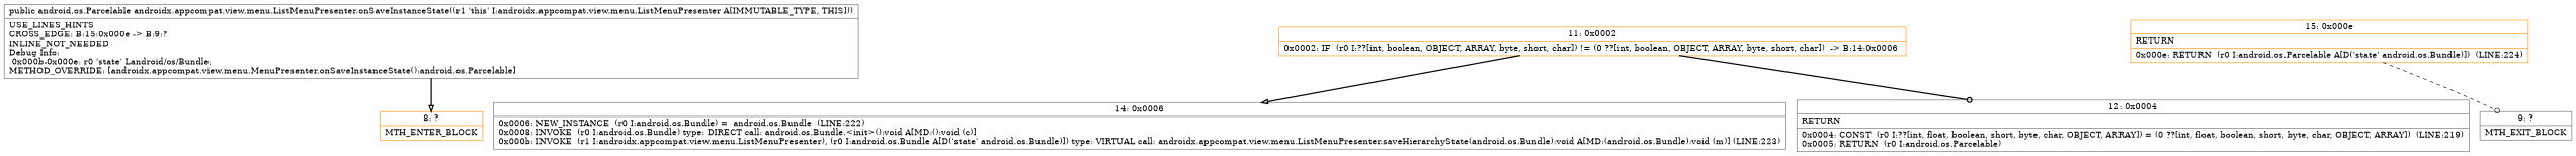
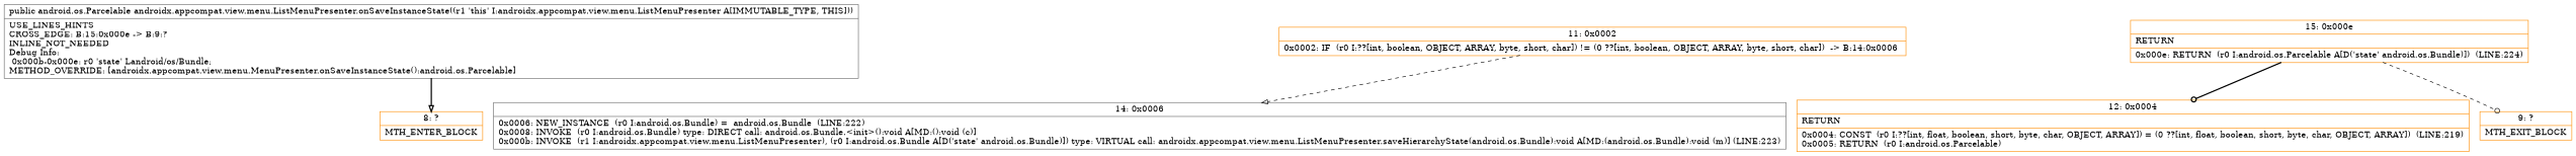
  digraph {
    node [color=gray40 shape=record]
    edge [arrowhead=odot style=bold]
    n1 [color=darkorange label="{8\:\ ?|MTH_ENTER_BLOCK\l}"]
    n2 [color=darkorange label="{11\:\ 0x0002|0x0002: IF  (r0 I:??[int, boolean, OBJECT, ARRAY, byte, short, char]) != (0 ??[int, boolean, OBJECT, ARRAY, byte, short, char])  \-\> B:14:0x0006 \l}"]
-   n3 [label="{12\:\ 0x0004|RETURN\l|0x0004: CONST  (r0 I:??[int, float, boolean, short, byte, char, OBJECT, ARRAY]) = (0 ??[int, float, boolean, short, byte, char, OBJECT, ARRAY])  (LINE:219)\l0x0005: RETURN  (r0 I:android.os.Parcelable) \l}"]
+   n3 [color=darkorange label="{12\:\ 0x0004|RETURN\l|0x0004: CONST  (r0 I:??[int, float, boolean, short, byte, char, OBJECT, ARRAY]) = (0 ??[int, float, boolean, short, byte, char, OBJECT, ARRAY])  (LINE:219)\l0x0005: RETURN  (r0 I:android.os.Parcelable) \l}"]
    n4 [label="{14\:\ 0x0006|0x0006: NEW_INSTANCE  (r0 I:android.os.Bundle) =  android.os.Bundle  (LINE:222)\l0x0008: INVOKE  (r0 I:android.os.Bundle) type: DIRECT call: android.os.Bundle.\<init\>():void A[MD:():void (c)]\l0x000b: INVOKE  (r1 I:androidx.appcompat.view.menu.ListMenuPresenter), (r0 I:android.os.Bundle A[D('state' android.os.Bundle)]) type: VIRTUAL call: androidx.appcompat.view.menu.ListMenuPresenter.saveHierarchyState(android.os.Bundle):void A[MD:(android.os.Bundle):void (m)] (LINE:223)\l}"]
-   n5 [label="{9\:\ ?|MTH_EXIT_BLOCK\l}"]
+   n5 [color=darkorange label="{9\:\ ?|MTH_EXIT_BLOCK\l}"]
    n6 [color=darkorange label="{15\:\ 0x000e|RETURN\l|0x000e: RETURN  (r0 I:android.os.Parcelable A[D('state' android.os.Bundle)])  (LINE:224)\l}"]
    n7 [label="{public android.os.Parcelable androidx.appcompat.view.menu.ListMenuPresenter.onSaveInstanceState((r1 'this' I:androidx.appcompat.view.menu.ListMenuPresenter A[IMMUTABLE_TYPE, THIS]))  | USE_LINES_HINTS\lCROSS_EDGE: B:15:0x000e \-\> B:9:?\lINLINE_NOT_NEEDED\lDebug Info:\l  0x000b\-0x000e: r0 'state' Landroid\/os\/Bundle;\lMETHOD_OVERRIDE: [androidx.appcompat.view.menu.MenuPresenter.onSaveInstanceState():android.os.Parcelable]\l}"]
-   n2 -> n3
-   n2 -> n4 [arrowhead=onormal]
+   n6 -> n3
+   n2 -> n4 [arrowhead=onormal style=dashed]
    n6 -> n5 [style=dashed]
    n7 -> n1 [arrowhead=onormal]
  }
